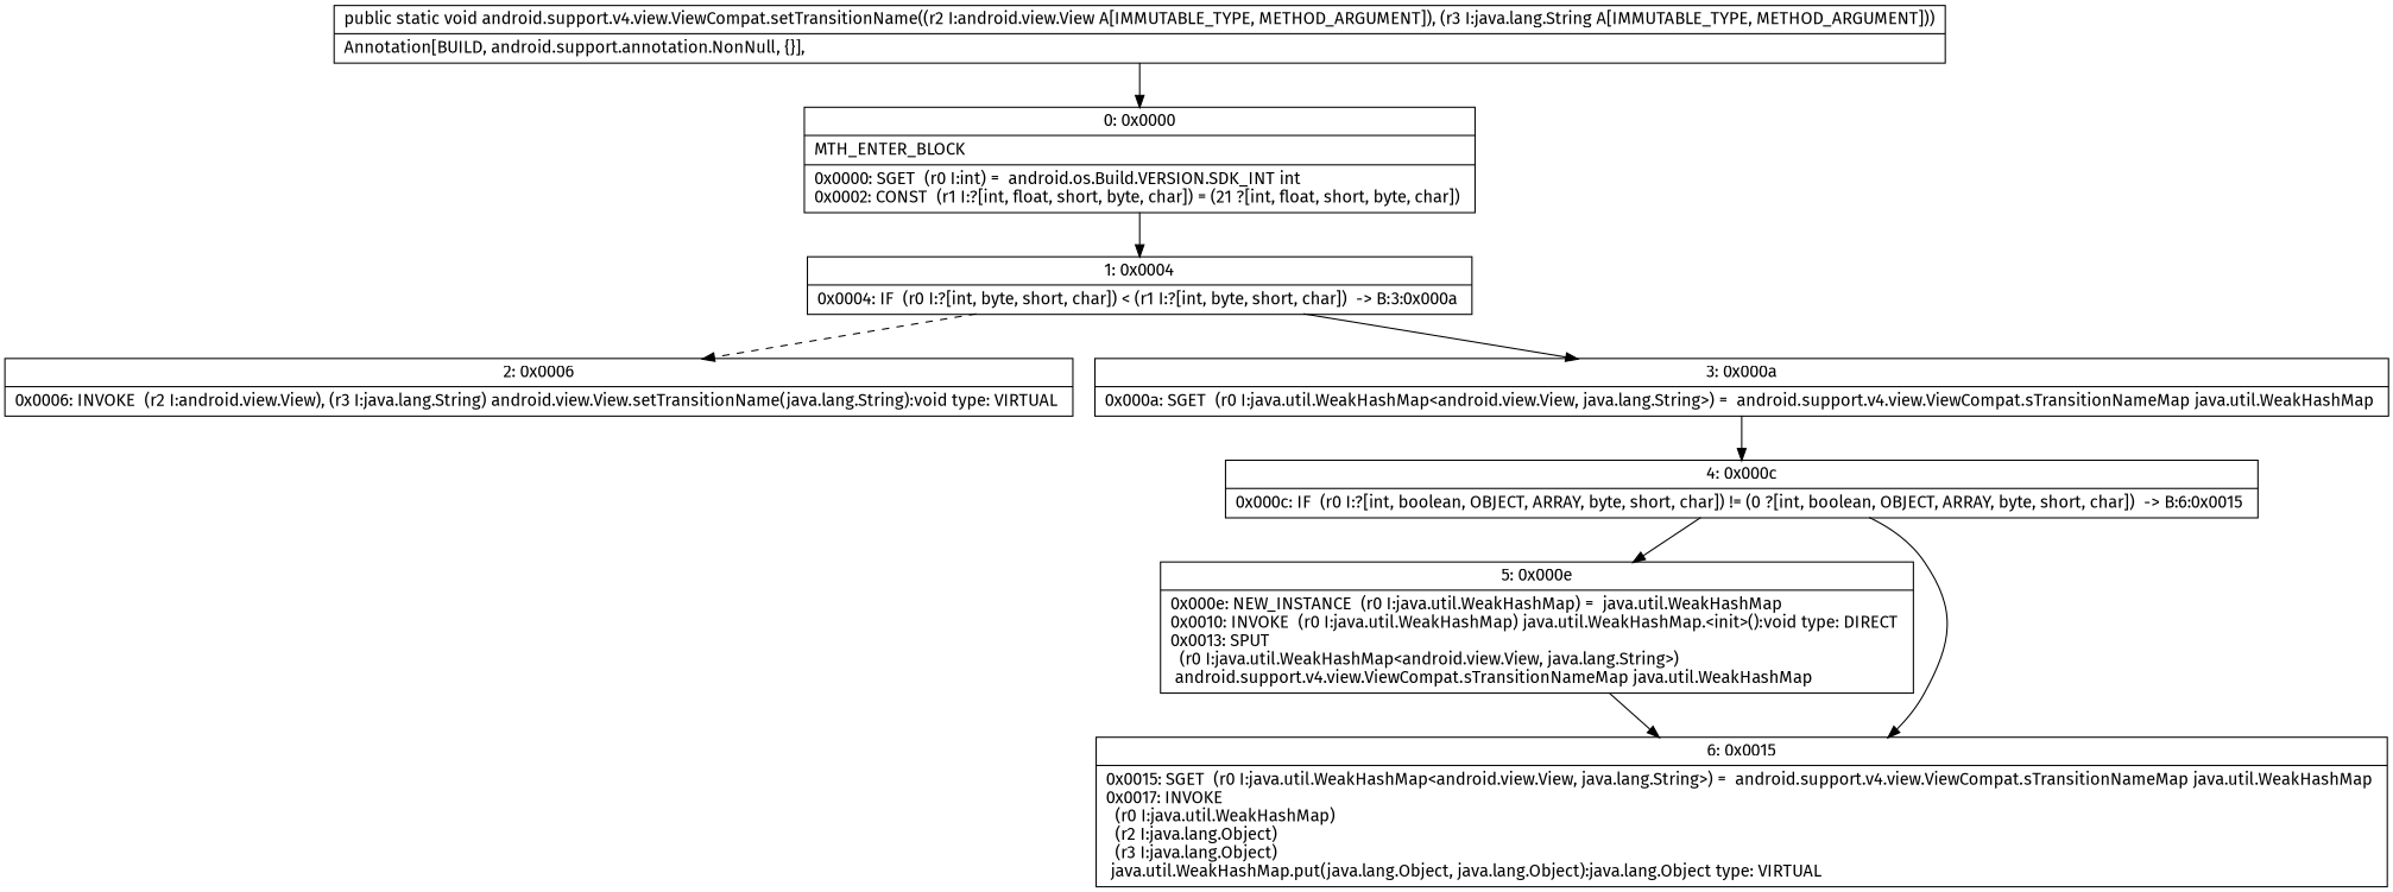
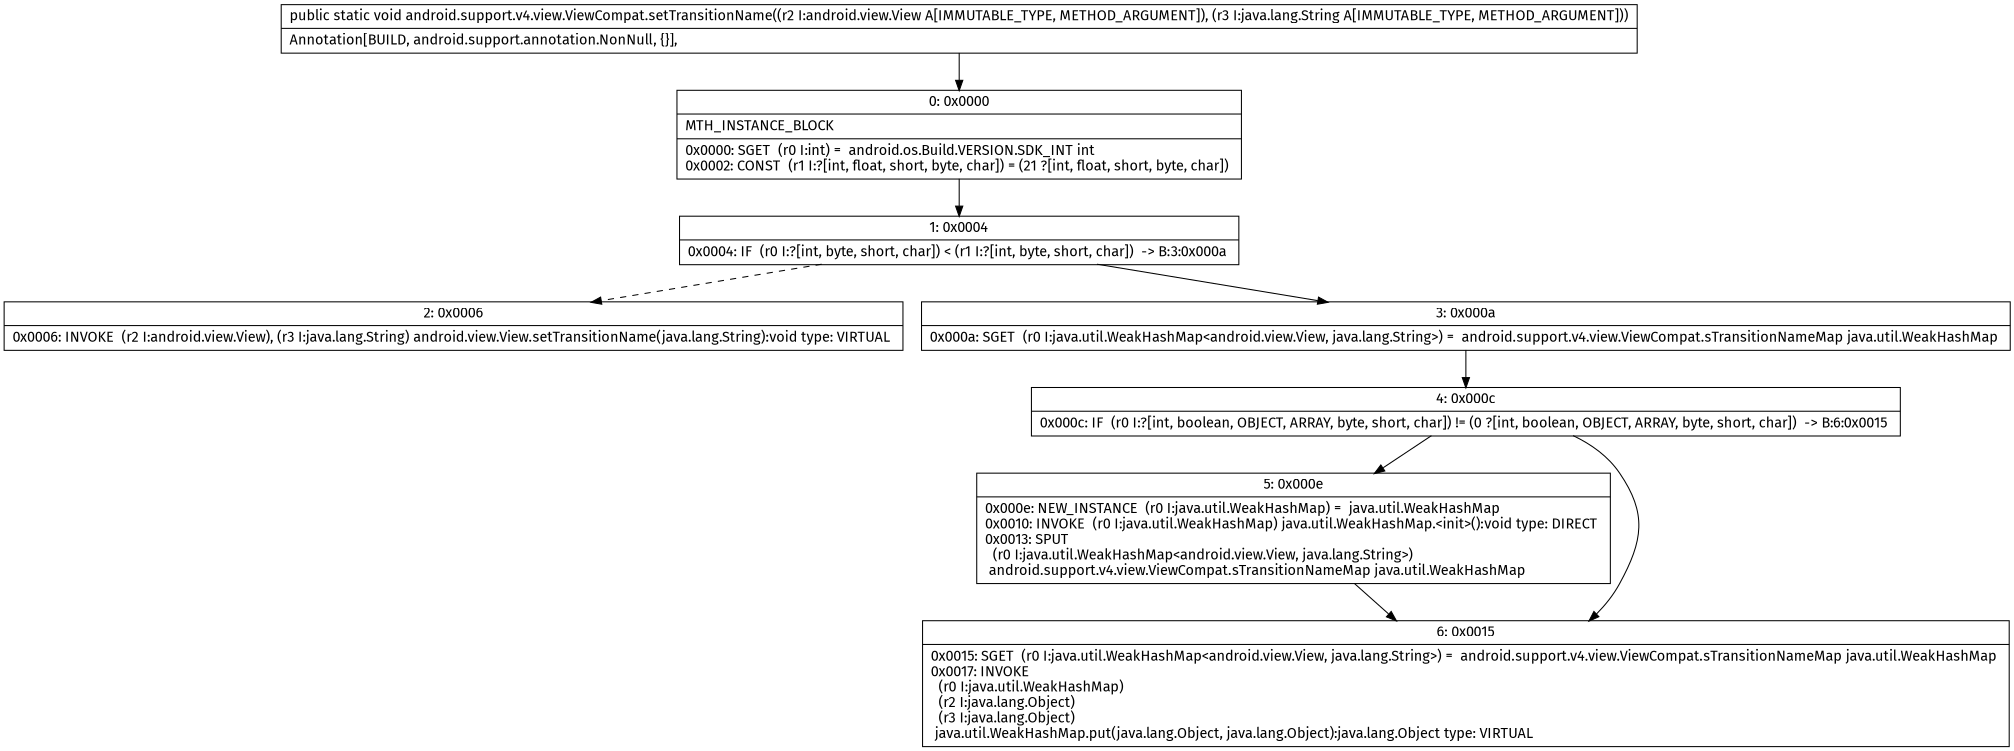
  digraph {
    fontname="Fira Sans"
    node [fontname="Fira Sans" shape=record]
    edge [fontname="Fira Sans"]
-   n1 [label="{0\:\ 0x0000|MTH_ENTER_BLOCK\l|0x0000: SGET  (r0 I:int) =  android.os.Build.VERSION.SDK_INT int \l0x0002: CONST  (r1 I:?[int, float, short, byte, char]) = (21 ?[int, float, short, byte, char]) \l}"]
+   n1 [label="{0\:\ 0x0000|MTH_INSTANCE_BLOCK\l|0x0000: SGET  (r0 I:int) =  android.os.Build.VERSION.SDK_INT int \l0x0002: CONST  (r1 I:?[int, float, short, byte, char]) = (21 ?[int, float, short, byte, char]) \l}"]
    n2 [label="{1\:\ 0x0004|0x0004: IF  (r0 I:?[int, byte, short, char]) \< (r1 I:?[int, byte, short, char])  \-\> B:3:0x000a \l}"]
    n3 [label="{2\:\ 0x0006|0x0006: INVOKE  (r2 I:android.view.View), (r3 I:java.lang.String) android.view.View.setTransitionName(java.lang.String):void type: VIRTUAL \l}"]
    n4 [label="{3\:\ 0x000a|0x000a: SGET  (r0 I:java.util.WeakHashMap\<android.view.View, java.lang.String\>) =  android.support.v4.view.ViewCompat.sTransitionNameMap java.util.WeakHashMap \l}"]
    n5 [label="{4\:\ 0x000c|0x000c: IF  (r0 I:?[int, boolean, OBJECT, ARRAY, byte, short, char]) != (0 ?[int, boolean, OBJECT, ARRAY, byte, short, char])  \-\> B:6:0x0015 \l}"]
    n6 [label="{5\:\ 0x000e|0x000e: NEW_INSTANCE  (r0 I:java.util.WeakHashMap) =  java.util.WeakHashMap \l0x0010: INVOKE  (r0 I:java.util.WeakHashMap) java.util.WeakHashMap.\<init\>():void type: DIRECT \l0x0013: SPUT  \l  (r0 I:java.util.WeakHashMap\<android.view.View, java.lang.String\>)\l android.support.v4.view.ViewCompat.sTransitionNameMap java.util.WeakHashMap \l}"]
    n7 [label="{6\:\ 0x0015|0x0015: SGET  (r0 I:java.util.WeakHashMap\<android.view.View, java.lang.String\>) =  android.support.v4.view.ViewCompat.sTransitionNameMap java.util.WeakHashMap \l0x0017: INVOKE  \l  (r0 I:java.util.WeakHashMap)\l  (r2 I:java.lang.Object)\l  (r3 I:java.lang.Object)\l java.util.WeakHashMap.put(java.lang.Object, java.lang.Object):java.lang.Object type: VIRTUAL \l}"]
    n8 [label="{public static void android.support.v4.view.ViewCompat.setTransitionName((r2 I:android.view.View A[IMMUTABLE_TYPE, METHOD_ARGUMENT]), (r3 I:java.lang.String A[IMMUTABLE_TYPE, METHOD_ARGUMENT]))  | Annotation[BUILD, android.support.annotation.NonNull, \{\}], \l}"]
    n1 -> n2
    n2 -> n3 [style=dashed]
    n2 -> n4
    n4 -> n5
    n5 -> n6 [style=solid]
    n5 -> n7
    n6 -> n7
    n8 -> n1
  }
